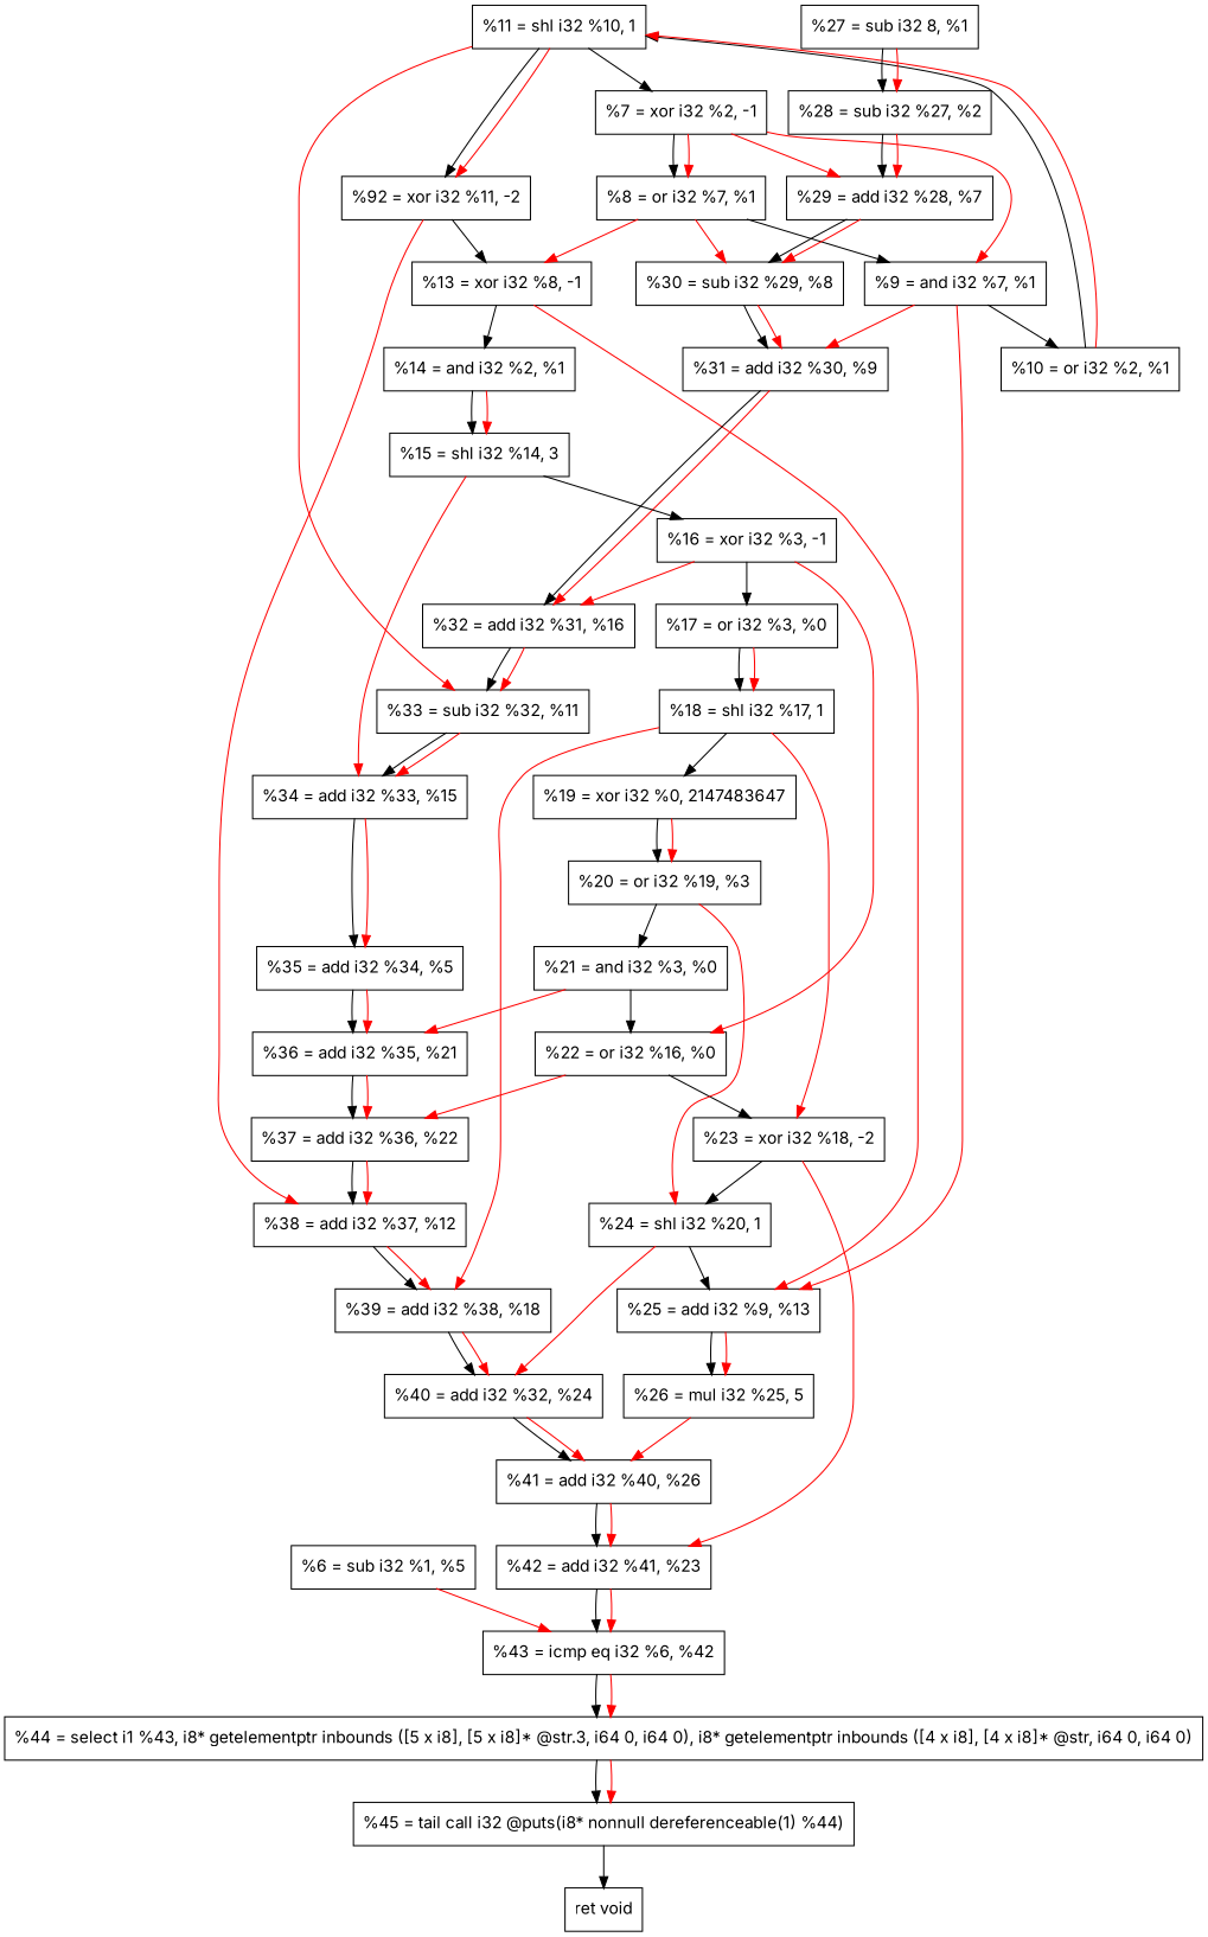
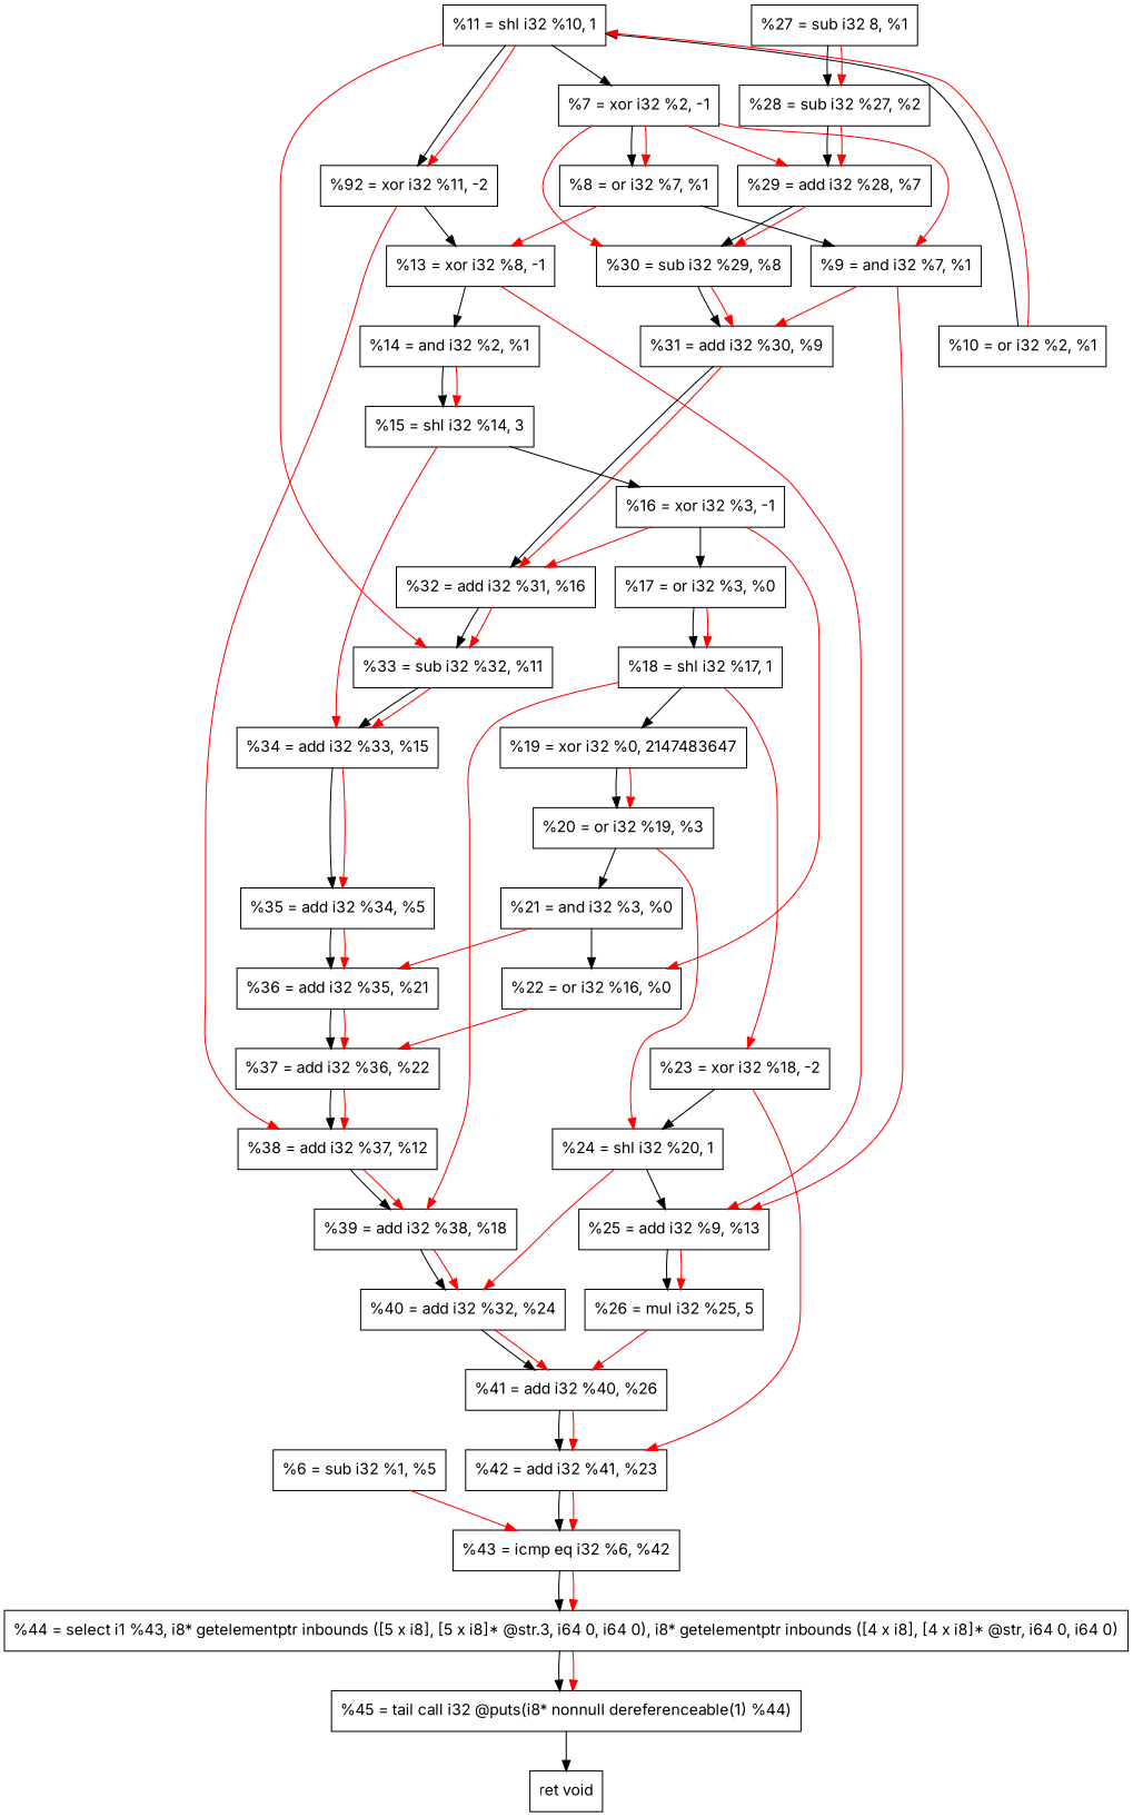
  digraph {
    fontname=Inter
    node [fontname=Inter shape=record]
    edge [color=red fontname=Inter]
    n1 [label="  %6 = sub i32 %1, %5"]
    n2 [label="  %43 = icmp eq i32 %6, %42"]
    n3 [label="  %35 = add i32 %34, %5"]
    n4 [label="  %36 = add i32 %35, %21"]
    n5 [label="  %7 = xor i32 %2, -1"]
    n6 [label="  %8 = or i32 %7, %1"]
    n7 [label="  %9 = and i32 %7, %1"]
    n8 [label="  %29 = add i32 %28, %7"]
    n9 [label="  %44 = select i1 %43, i8* getelementptr inbounds ([5 x i8], [5 x i8]* @str.3, i64 0, i64 0), i8* getelementptr inbounds ([4 x i8], [4 x i8]* @str, i64 0, i64 0)"]
    n10 [label="  %13 = xor i32 %8, -1"]
    n11 [label="  %30 = sub i32 %29, %8"]
    n12 [label="  %10 = or i32 %2, %1"]
    n13 [label="  %25 = add i32 %9, %13"]
    n14 [label="  %31 = add i32 %30, %9"]
    n15 [label="  %14 = and i32 %2, %1"]
    n16 [label="  %11 = shl i32 %10, 1"]
    n17 [label="  %26 = mul i32 %25, 5"]
    n18 [label="  %32 = add i32 %31, %16"]
    n19 [label="%92 = xor i32 %11, -2"]
    n20 [label="  %33 = sub i32 %32, %11"]
    n21 [label="  %38 = add i32 %37, %12"]
    n22 [label="  %34 = add i32 %33, %15"]
    n23 [label="  %39 = add i32 %38, %18"]
    n24 [label="  %15 = shl i32 %14, 3"]
    n25 [label="  %16 = xor i32 %3, -1"]
    n26 [label="  %17 = or i32 %3, %0"]
    n27 [label="  %22 = or i32 %16, %0"]
    n28 [label="  %18 = shl i32 %17, 1"]
    n29 [label="  %23 = xor i32 %18, -2"]
    n30 [label="  %37 = add i32 %36, %22"]
    n31 [label="  %19 = xor i32 %0, 2147483647"]
    n32 [label="  %20 = or i32 %19, %3"]
    n33 [label="  %24 = shl i32 %20, 1"]
    n34 [label="  %42 = add i32 %41, %23"]
    n35 [label="%40 = add i32 %32, %24"]
    n36 [label="  %21 = and i32 %3, %0"]
    n37 [label="  %41 = add i32 %40, %26"]
    n38 [label="  %27 = sub i32 8, %1"]
    n39 [label="  %28 = sub i32 %27, %2"]
    n40 [label="  %45 = tail call i32 @puts(i8* nonnull dereferenceable(1) %44)"]
    n41 [label="  ret void"]
    n1 -> n2
    n2 -> n9 [color=""]
    n2 -> n9
    n3 -> n4 [color=""]
    n3 -> n4
    n4 -> n30 [color=""]
    n4 -> n30
    n5 -> n6 [color=""]
    n5 -> n6
    n5 -> n7
    n5 -> n8
    n6 -> n7 [color=""]
    n6 -> n10
-   n6 -> n11
-   n7 -> n12 [color=""]
+   n5 -> n11
    n7 -> n13
    n7 -> n14
    n8 -> n11 [color=""]
    n8 -> n11
    n9 -> n40 [color=""]
    n9 -> n40
    n10 -> n13
    n10 -> n15 [color=""]
    n11 -> n14 [color=""]
    n11 -> n14
    n12 -> n16 [color=""]
    n12 -> n16
    n13 -> n17 [color=""]
    n13 -> n17
    n14 -> n18 [color=""]
    n14 -> n18
    n15 -> n24 [color=""]
    n15 -> n24
    n16 -> n5 [color=""]
    n16 -> n19 [color=""]
    n16 -> n19
    n16 -> n20
    n17 -> n37
    n18 -> n20 [color=""]
    n18 -> n20
    n19 -> n10 [color=""]
    n19 -> n21
    n20 -> n22 [color=""]
    n20 -> n22
    n21 -> n23 [color=""]
    n21 -> n23
    n22 -> n3 [color=""]
    n22 -> n3
    n23 -> n35 [color=""]
    n23 -> n35
    n24 -> n22
    n24 -> n25 [color=""]
    n25 -> n18
    n25 -> n26 [color=""]
    n25 -> n27
    n26 -> n28 [color=""]
    n26 -> n28
-   n27 -> n29 [color=""]
    n27 -> n30
    n28 -> n23
    n28 -> n29
    n28 -> n31 [color=""]
    n29 -> n33 [color=""]
    n29 -> n34
    n30 -> n21 [color=""]
    n30 -> n21
    n31 -> n32 [color=""]
    n31 -> n32
    n32 -> n33
    n32 -> n36 [color=""]
    n33 -> n13 [color=""]
    n33 -> n35
    n34 -> n2 [color=""]
    n34 -> n2
    n35 -> n37 [color=""]
    n35 -> n37
    n36 -> n4
    n36 -> n27 [color=""]
    n37 -> n34 [color=""]
    n37 -> n34
    n38 -> n39 [color=""]
    n38 -> n39
    n39 -> n8 [color=""]
    n39 -> n8
    n40 -> n41 [color=""]
  }
